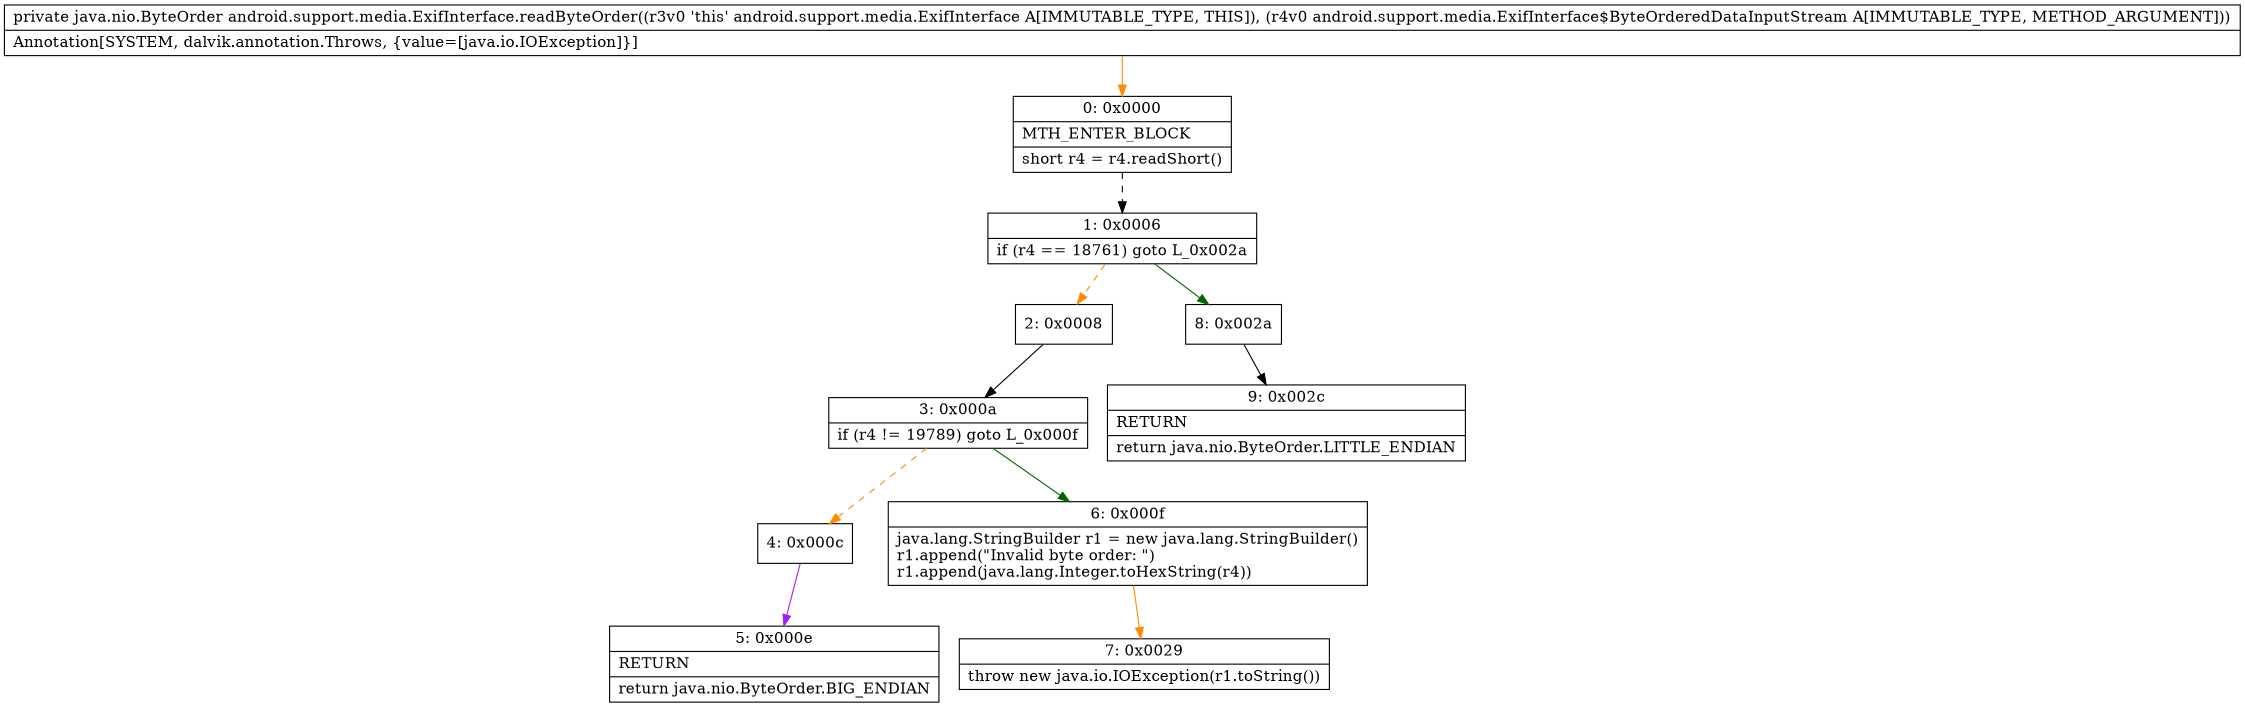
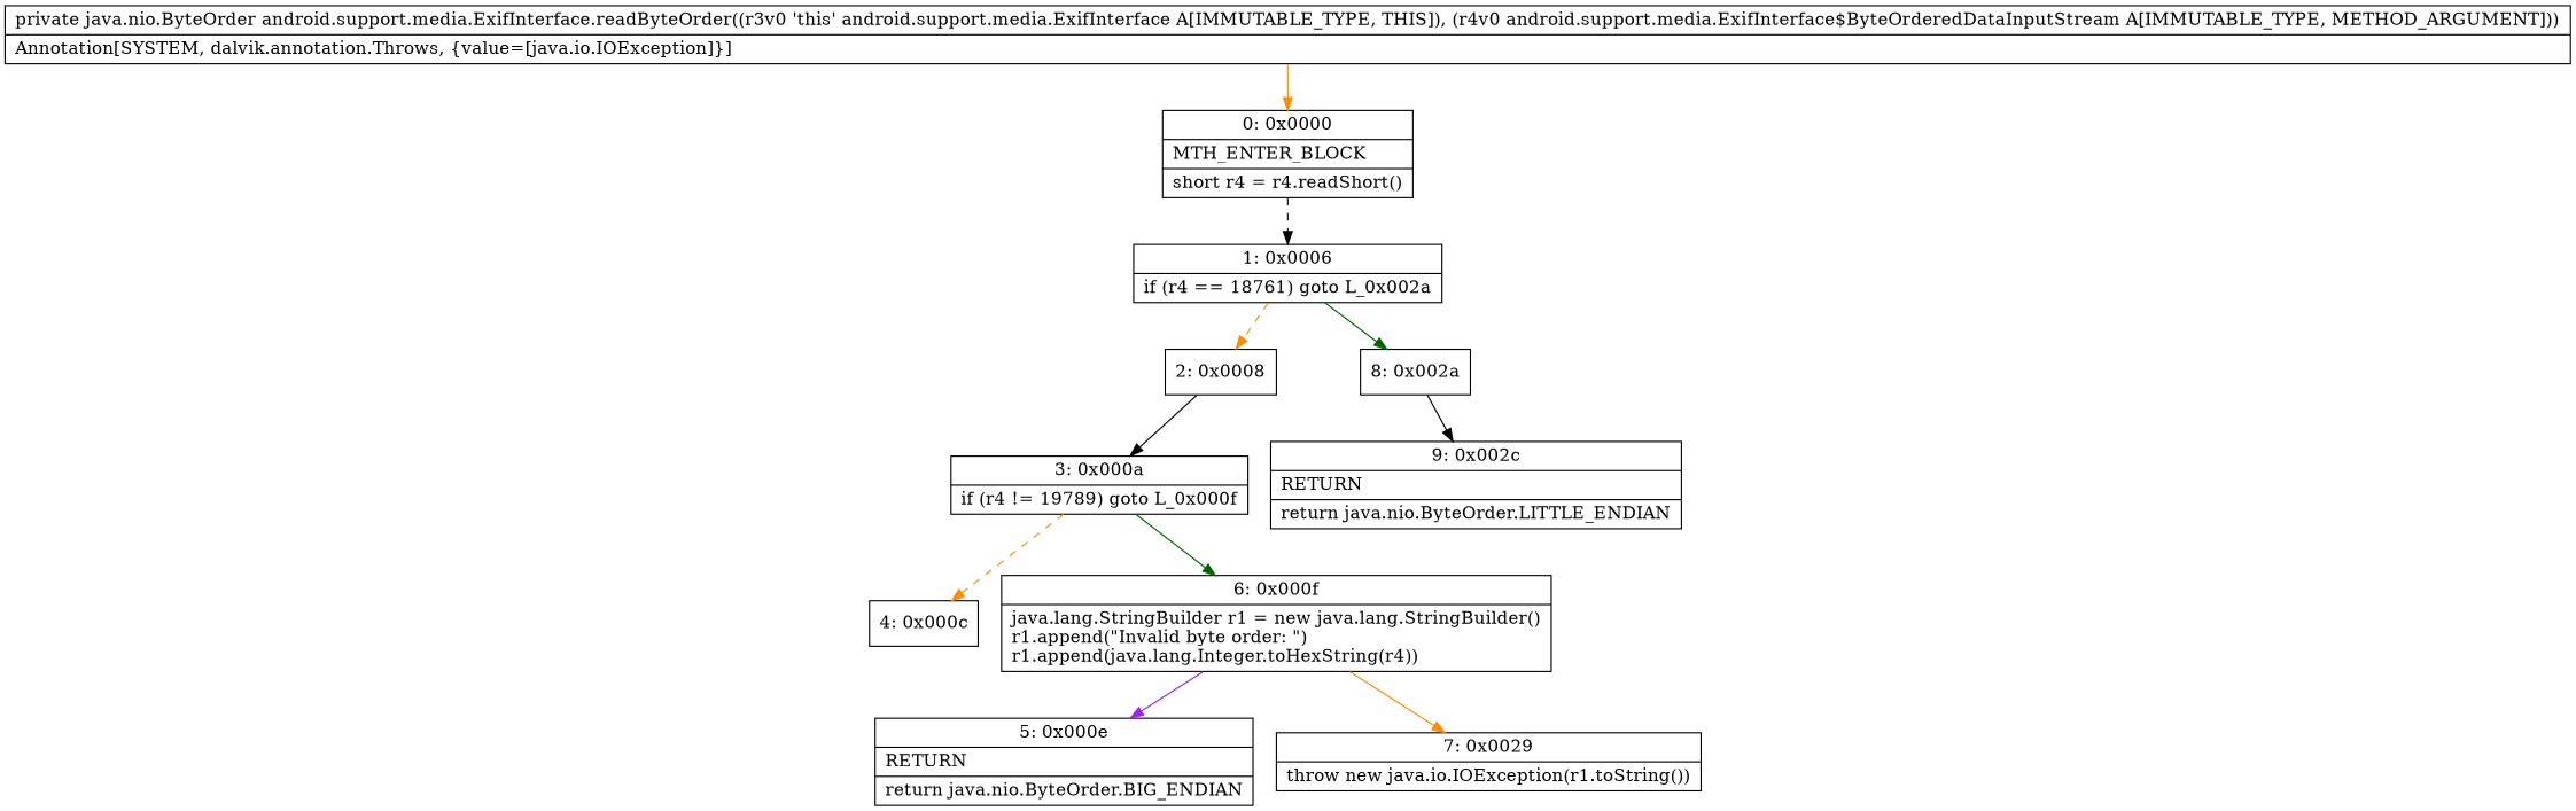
  digraph {
    node [shape=record]
    edge [color=darkorange]
    n1 [label="{0\:\ 0x0000|MTH_ENTER_BLOCK\l|short r4 = r4.readShort()\l}"]
    n2 [label="{1\:\ 0x0006|if (r4 == 18761) goto L_0x002a\l}"]
    n3 [label="{2\:\ 0x0008}"]
    n4 [label="{8\:\ 0x002a}"]
    n5 [label="{3\:\ 0x000a|if (r4 != 19789) goto L_0x000f\l}"]
    n6 [label="{9\:\ 0x002c|RETURN\l|return java.nio.ByteOrder.LITTLE_ENDIAN\l}"]
    n7 [label="{4\:\ 0x000c}"]
    n8 [label="{6\:\ 0x000f|java.lang.StringBuilder r1 = new java.lang.StringBuilder()\lr1.append(\"Invalid byte order: \")\lr1.append(java.lang.Integer.toHexString(r4))\l}"]
    n9 [label="{5\:\ 0x000e|RETURN\l|return java.nio.ByteOrder.BIG_ENDIAN\l}"]
    n10 [label="{7\:\ 0x0029|throw new java.io.IOException(r1.toString())\l}"]
    n11 [label="{private java.nio.ByteOrder android.support.media.ExifInterface.readByteOrder((r3v0 'this' android.support.media.ExifInterface A[IMMUTABLE_TYPE, THIS]), (r4v0 android.support.media.ExifInterface$ByteOrderedDataInputStream A[IMMUTABLE_TYPE, METHOD_ARGUMENT]))  | Annotation[SYSTEM, dalvik.annotation.Throws, \{value=[java.io.IOException]\}]\l}"]
    n1 -> n2 [color=black style=dashed]
    n2 -> n3 [style=dashed]
    n2 -> n4 [color=darkgreen]
    n3 -> n5 [color=black]
    n4 -> n6 [color=black]
    n5 -> n7 [style=dashed]
    n5 -> n8 [color=darkgreen]
-   n7 -> n9 [color=purple]
+   n8 -> n9 [color=purple]
    n8 -> n10
    n11 -> n1
  }
